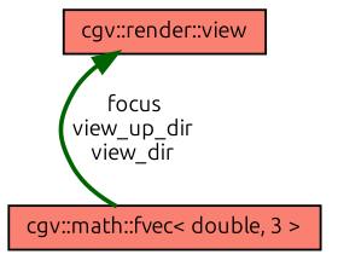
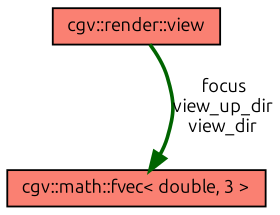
  digraph {
    fontname=Ubuntu
    node [color=black fillcolor=salmon fontname=Ubuntu fontsize=10 shape=record style=filled]
    n1 [fontcolor=black height=0.2 label="cgv::render::view" width=0.4]
    n2 [height=0.2 label="cgv::math::fvec\< double, 3 \>" width=0.4]
-   n1 -> n2 [color=darkgreen dir=back fontname=Ubuntu fontsize=10 label=" focus\nview_up_dir\nview_dir" labelfontname=Helvetica labelfontsize=10 style=bold]
+   n2 -> n1 [color=darkgreen dir=back fontname=Ubuntu fontsize=10 label=" focus\nview_up_dir\nview_dir" labelfontname=Helvetica labelfontsize=10 style=bold]
  }
